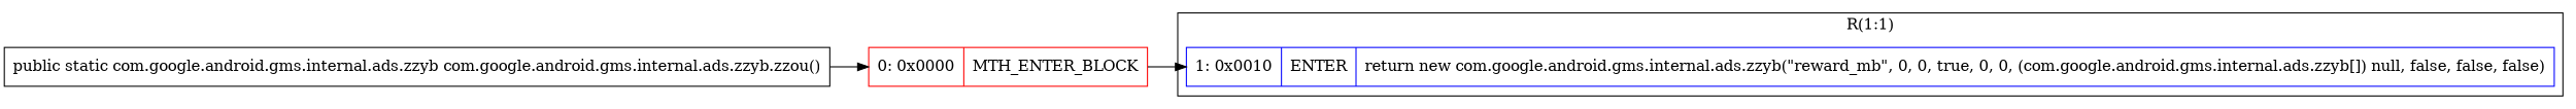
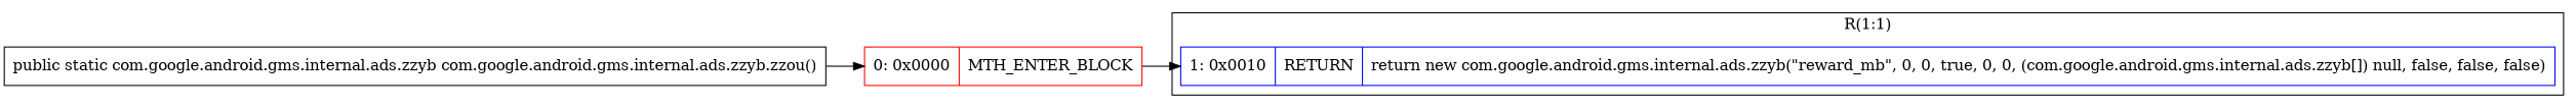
  digraph {
    rankdir=LR
    node [shape=record]
-   n1 [color=blue label="{1\:\ 0x0010|ENTER\l|return new com.google.android.gms.internal.ads.zzyb(\"reward_mb\", 0, 0, true, 0, 0, (com.google.android.gms.internal.ads.zzyb[]) null, false, false, false)\l}"]
+   n1 [color=blue label="{1\:\ 0x0010|RETURN\l|return new com.google.android.gms.internal.ads.zzyb(\"reward_mb\", 0, 0, true, 0, 0, (com.google.android.gms.internal.ads.zzyb[]) null, false, false, false)\l}"]
    n2 [color=red label="{0\:\ 0x0000|MTH_ENTER_BLOCK\l}"]
    n3 [label="{public static com.google.android.gms.internal.ads.zzyb com.google.android.gms.internal.ads.zzyb.zzou() }"]
    subgraph cluster_1 {
      label="R(1:1)"
      n1
    }
    n2 -> n1
    n3 -> n2
  }
